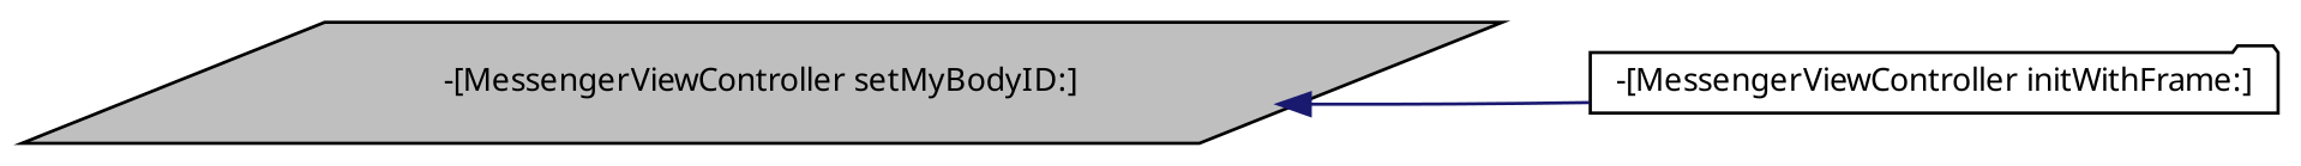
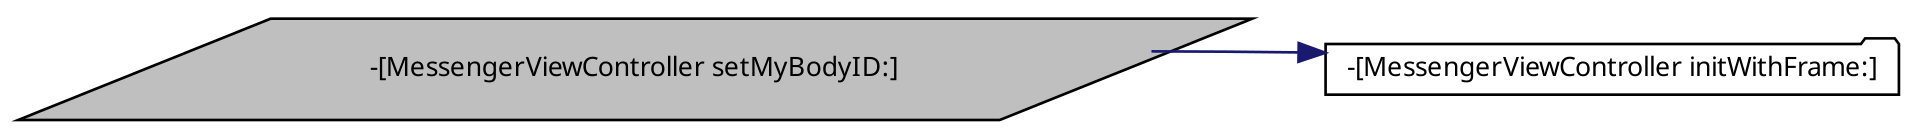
  digraph {
    rankdir=LR
    node [color=black fontname="FreeSans.ttf" fontsize=10 style=filled]
    n1 [fillcolor=grey75 fontcolor=black height=0.2 label="-[MessengerViewController setMyBodyID:]" shape=parallelogram width=0.4]
    n2 [fillcolor=white height=0.2 label="-[MessengerViewController initWithFrame:]" shape=folder width=0.4]
-   n1 -> n2 [color=midnightblue dir=back fontname="FreeSans.ttf" fontsize=10 labelfontname="FreeSans.ttf" labelfontsize=10 style=solid]
+   n2 -> n1 [color=midnightblue dir=back fontname="FreeSans.ttf" fontsize=10 labelfontname="FreeSans.ttf" labelfontsize=10 style=solid]
  }
